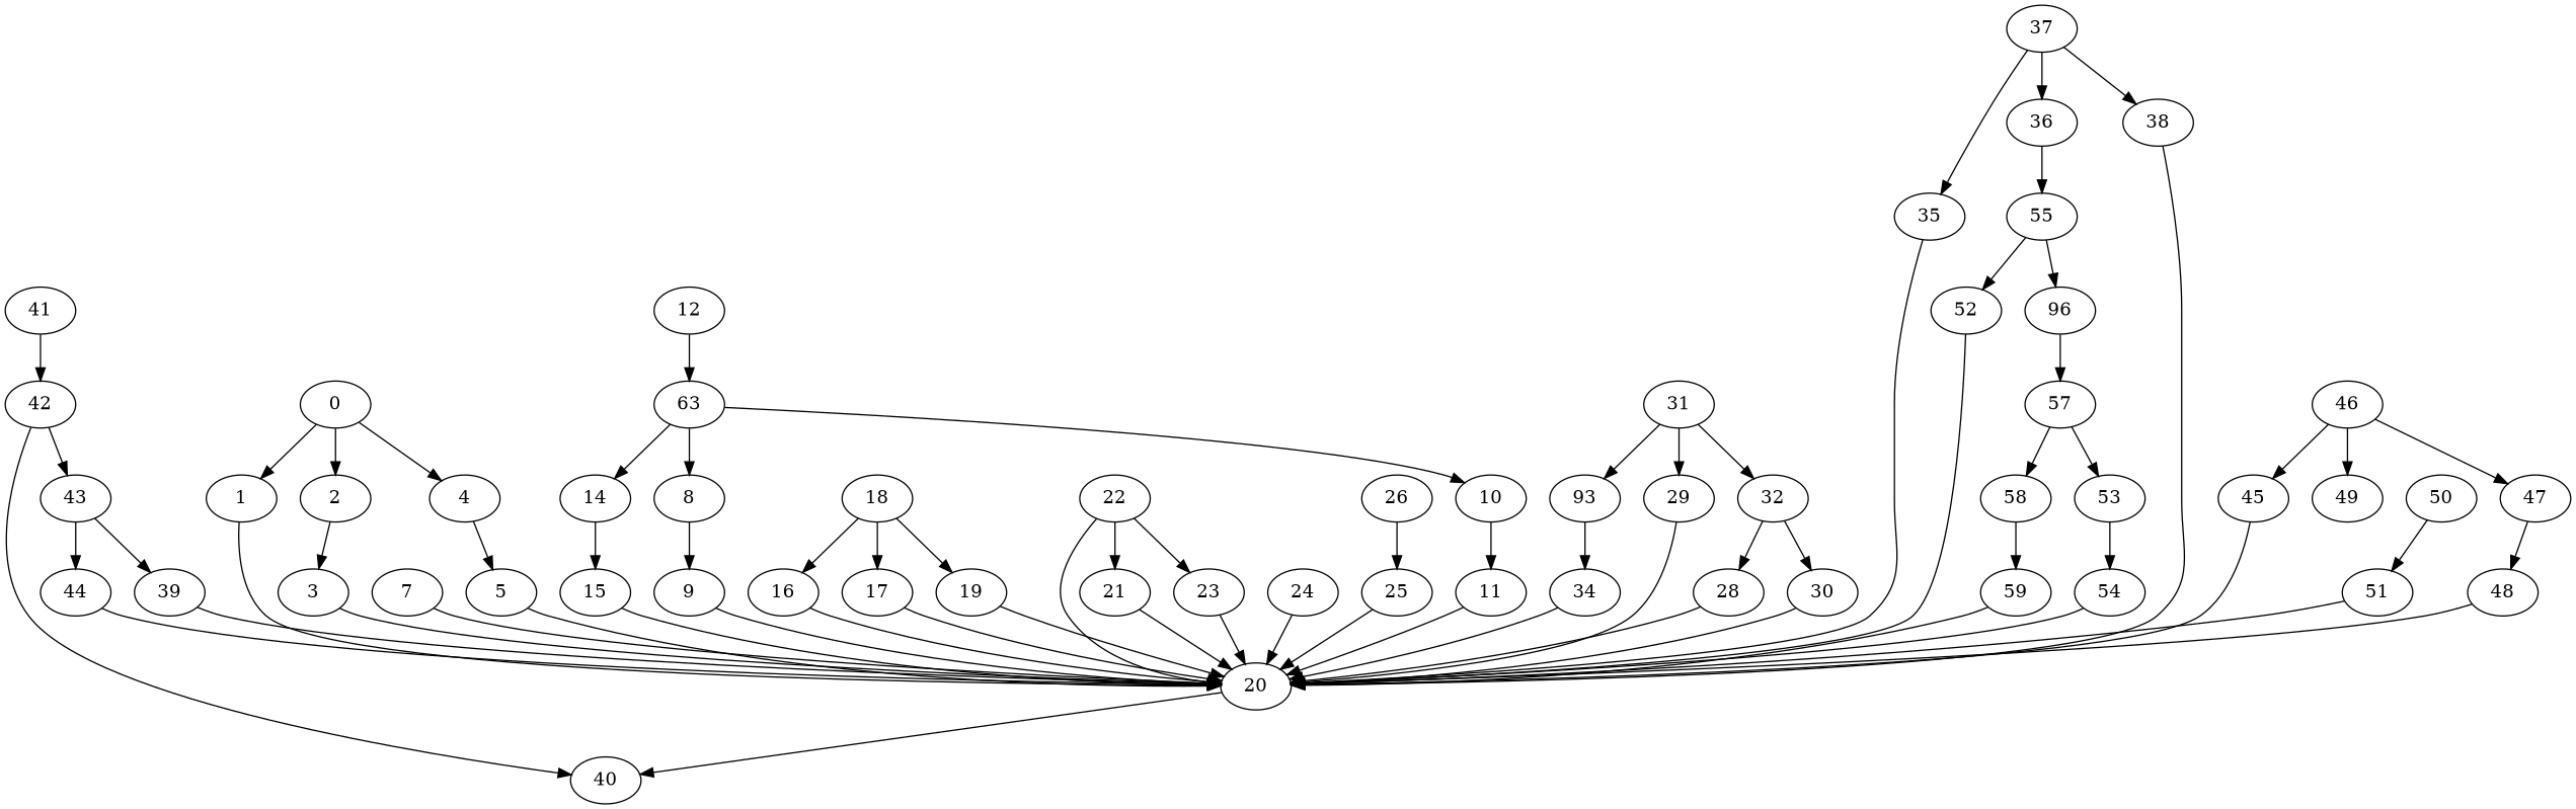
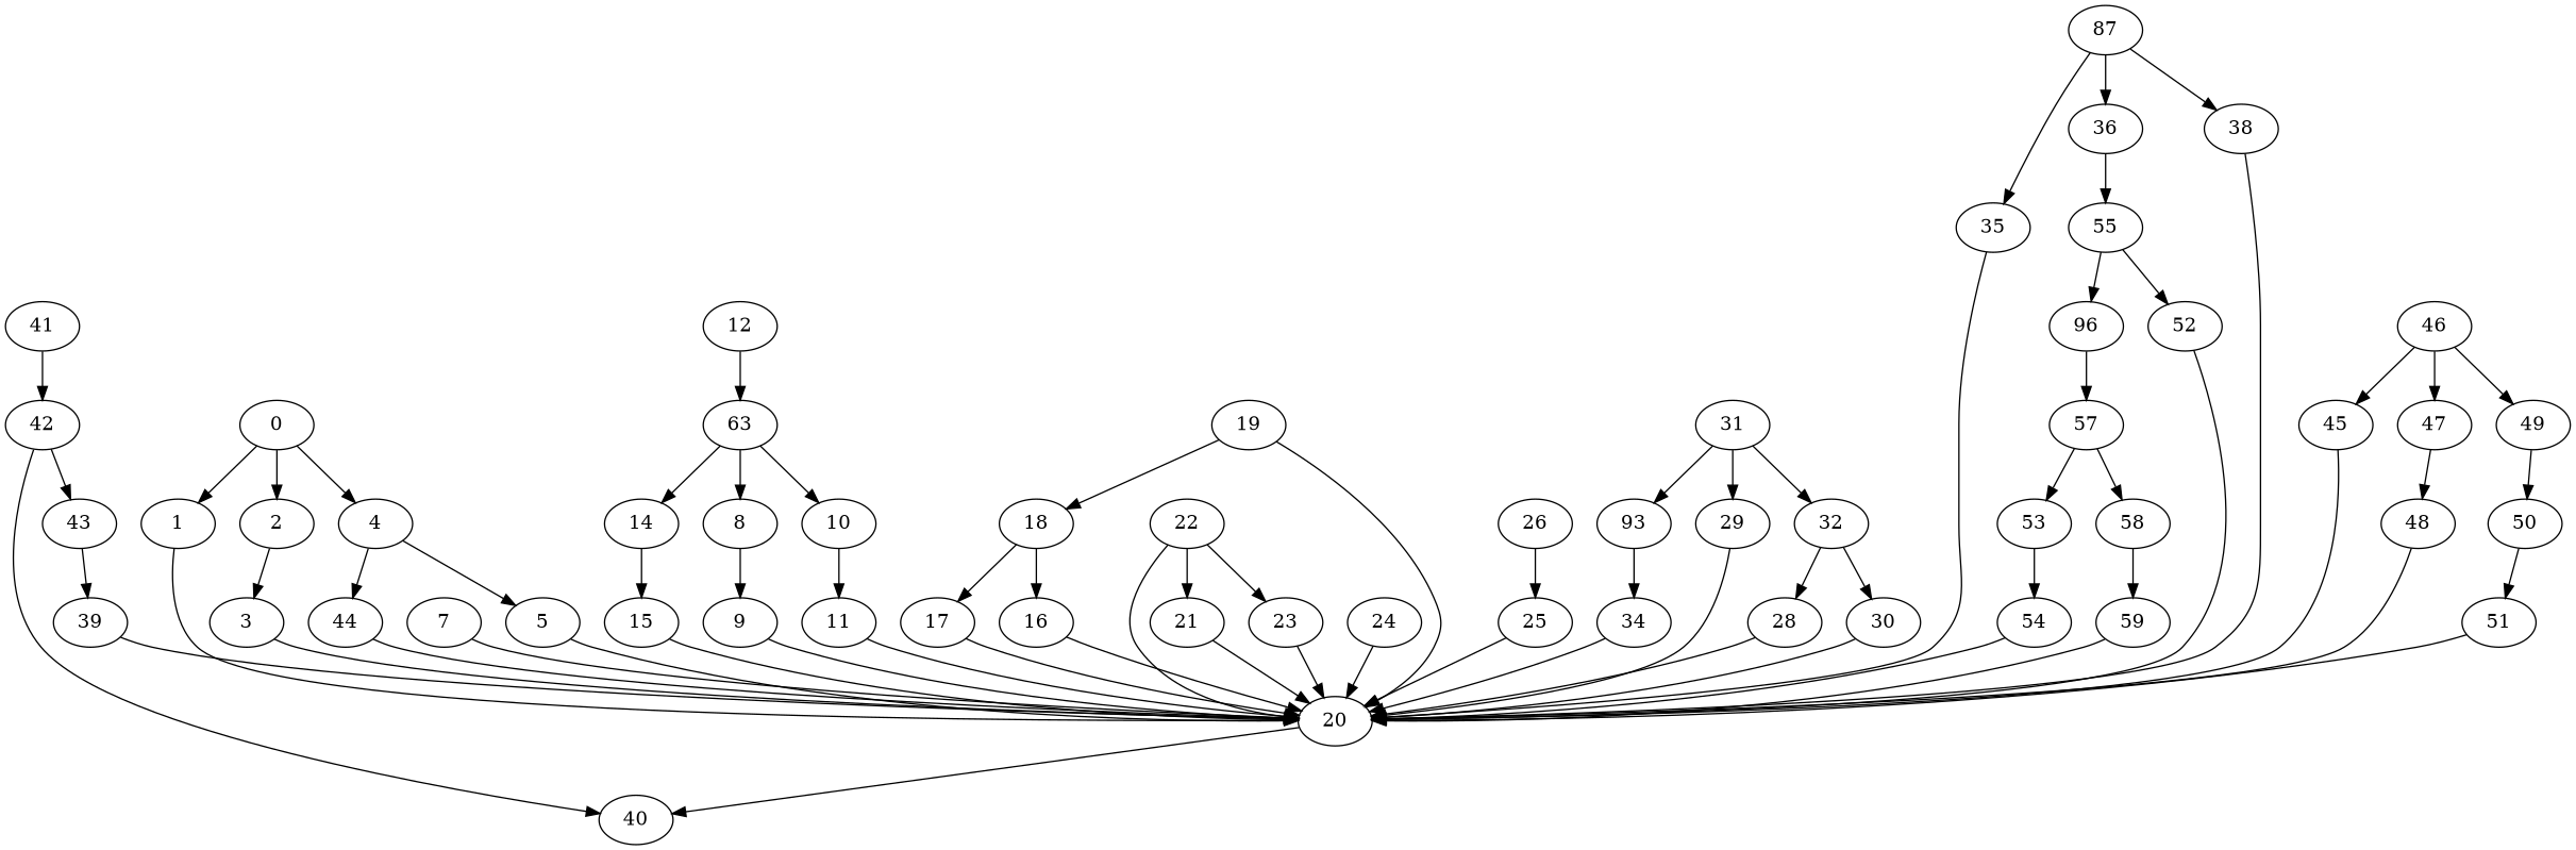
  strict digraph {
    node [exec=193]
    edge [comm=5]
    0 [exec=60]
    1 [exec=147]
    2 [exec=93]
    4 [exec=158]
    20 [exec=101]
    3 [exec=165]
    5 [exec=90]
    40 [exec=180]
    7 [exec=110]
    8 [exec=76]
    9 [exec=124]
    10 [exec=102]
    11 [exec=107]
    12 [exec=157]
    n15 [exec=72 label=63]
    14 [exec=118]
    15 [exec=103]
    16 [exec=155]
    17 [exec=64]
    18 [exec=146]
    19 [exec=175]
    21 [exec=134]
    22 [exec=52]
    23 [exec=71]
    24 [exec=110]
    25 [exec=91]
    26 [exec=179]
    28 [exec=165]
    29 [exec=103]
    30 [exec=152]
    31 [exec=100]
    32 [exec=197]
    n33 [exec=54 label=93]
    34 [exec=147]
    35
    36 [exec=159]
    55 [exec=86]
    52 [exec=53]
    n39 [exec=173 label=96]
-   37 [exec=177]
+   37 [exec=177 label=87]
    38 [exec=138]
    39 [exec=152]
    41 [exec=145]
    42
    43 [exec=144]
    44 [exec=85]
    45 [exec=94]
    46 [exec=117]
    47 [exec=92]
    49 [exec=87]
    48 [exec=80]
    50 [exec=53]
    51 [exec=62]
    53 [exec=140]
    54 [exec=122]
    57
    58 [exec=121]
    59 [exec=85]
    0 -> 1 [comm=6]
    0 -> 2 [comm=10]
    0 -> 4 [comm=7]
    1 -> 20
    2 -> 3 [comm=16]
    4 -> 5 [comm=20]
    20 -> 40 [comm=12]
    3 -> 20 [comm=20]
    5 -> 20
    7 -> 20 [comm=15]
    8 -> 9 [comm=7]
    9 -> 20 [comm=15]
    10 -> 11
    11 -> 20 [comm=19]
    12 -> n15 [comm=19]
    n15 -> 8 [comm=17]
    n15 -> 10 [comm=20]
    n15 -> 14 [comm=9]
    14 -> 15 [comm=9]
    15 -> 20 [comm=8]
    16 -> 20 [comm=16]
    17 -> 20 [comm=12]
    18 -> 16 [comm=9]
    18 -> 17 [comm=11]
-   18 -> 19 [comm=19]
+   19 -> 18 [comm=19]
    19 -> 20 [comm=12]
    21 -> 20 [comm=8]
    22 -> 20 [comm=6]
    22 -> 21 [comm=8]
    22 -> 23 [comm=8]
    23 -> 20 [comm=7]
    24 -> 20 [comm=7]
    25 -> 20 [comm=16]
    26 -> 25
    28 -> 20 [comm=11]
    29 -> 20 [comm=16]
    30 -> 20 [comm=7]
    31 -> 29
    31 -> 32 [comm=12]
    31 -> n33 [comm=13]
    32 -> 28 [comm=11]
    32 -> 30
    n33 -> 34 [comm=19]
    34 -> 20 [comm=13]
    35 -> 20
    36 -> 55 [comm=8]
    55 -> 52 [comm=17]
    55 -> n39 [comm=16]
    52 -> 20 [comm=18]
    n39 -> 57 [comm=18]
    37 -> 35 [comm=6]
    37 -> 36 [comm=13]
    37 -> 38 [comm=18]
    38 -> 20 [comm=20]
    39 -> 20 [comm=15]
    41 -> 42 [comm=6]
    42 -> 40 [comm=9]
    42 -> 43 [comm=13]
    43 -> 39 [comm=6]
-   43 -> 44 [comm=14]
+   4 -> 44 [comm=14]
    44 -> 20 [comm=10]
    45 -> 20 [comm=16]
    46 -> 45
    46 -> 47 [comm=17]
    46 -> 49 [comm=14]
    47 -> 48 [comm=8]
+   49 -> 50 [comm=15]
    48 -> 20
    50 -> 51 [comm=19]
    51 -> 20 [comm=12]
    53 -> 54 [comm=15]
    54 -> 20 [comm=20]
    57 -> 53 [comm=11]
    57 -> 58 [comm=7]
    58 -> 59 [comm=13]
    59 -> 20 [comm=14]
  }
